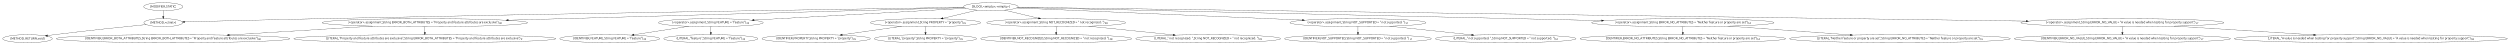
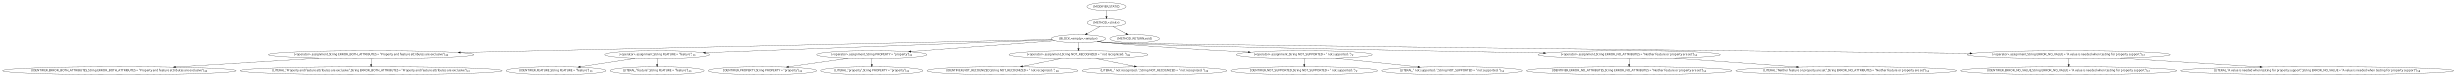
  digraph {
    fontname=Ubuntu
    node [fontname=Ubuntu]
    edge [fontname=Ubuntu]
    n1 [label=<(METHOD,&lt;clinit&gt;)>]
    n2 [label=<(BLOCK,&lt;empty&gt;,&lt;empty&gt;)>]
    n3 [label=<(METHOD_RETURN,void)>]
    n4 [label=<(&lt;operator&gt;.assignment,String ERROR_BOTH_ATTRIBUTES = &quot;Property and feature attributes are exclusive&quot;)<SUB>40</SUB>>]
    n5 [label=<(&lt;operator&gt;.assignment,String FEATURE = &quot;feature&quot;)<SUB>43</SUB>>]
    n6 [label=<(&lt;operator&gt;.assignment,String PROPERTY = &quot;property&quot;)<SUB>45</SUB>>]
    n7 [label=<(&lt;operator&gt;.assignment,String NOT_RECOGNIZED = &quot; not recognized: &quot;)<SUB>48</SUB>>]
    n8 [label=<(&lt;operator&gt;.assignment,String NOT_SUPPORTED = &quot; not supported: &quot;)<SUB>51</SUB>>]
    n9 [label=<(&lt;operator&gt;.assignment,String ERROR_NO_ATTRIBUTES = &quot;Neither feature or property are set&quot;)<SUB>54</SUB>>]
    n10 [label=<(&lt;operator&gt;.assignment,String ERROR_NO_VALUE = &quot;A value is needed when testing for property support&quot;)<SUB>57</SUB>>]
    n11 [label=<(MODIFIER,STATIC)>]
    n12 [label=<(IDENTIFIER,ERROR_BOTH_ATTRIBUTES,String ERROR_BOTH_ATTRIBUTES = &quot;Property and feature attributes are exclusive&quot;)<SUB>40</SUB>>]
    n13 [label=<(LITERAL,&quot;Property and feature attributes are exclusive&quot;,String ERROR_BOTH_ATTRIBUTES = &quot;Property and feature attributes are exclusive&quot;)<SUB>41</SUB>>]
    n14 [label=<(IDENTIFIER,FEATURE,String FEATURE = &quot;feature&quot;)<SUB>43</SUB>>]
    n15 [label=<(LITERAL,&quot;feature&quot;,String FEATURE = &quot;feature&quot;)<SUB>43</SUB>>]
    n16 [label=<(IDENTIFIER,PROPERTY,String PROPERTY = &quot;property&quot;)<SUB>45</SUB>>]
    n17 [label=<(LITERAL,&quot;property&quot;,String PROPERTY = &quot;property&quot;)<SUB>45</SUB>>]
    n18 [label=<(IDENTIFIER,NOT_RECOGNIZED,String NOT_RECOGNIZED = &quot; not recognized: &quot;)<SUB>48</SUB>>]
    n19 [label=<(LITERAL,&quot; not recognized: &quot;,String NOT_RECOGNIZED = &quot; not recognized: &quot;)<SUB>49</SUB>>]
    n20 [label=<(IDENTIFIER,NOT_SUPPORTED,String NOT_SUPPORTED = &quot; not supported: &quot;)<SUB>51</SUB>>]
    n21 [label=<(LITERAL,&quot; not supported: &quot;,String NOT_SUPPORTED = &quot; not supported: &quot;)<SUB>52</SUB>>]
    n22 [label=<(IDENTIFIER,ERROR_NO_ATTRIBUTES,String ERROR_NO_ATTRIBUTES = &quot;Neither feature or property are set&quot;)<SUB>54</SUB>>]
    n23 [label=<(LITERAL,&quot;Neither feature or property are set&quot;,String ERROR_NO_ATTRIBUTES = &quot;Neither feature or property are set&quot;)<SUB>55</SUB>>]
    n24 [label=<(IDENTIFIER,ERROR_NO_VALUE,String ERROR_NO_VALUE = &quot;A value is needed when testing for property support&quot;)<SUB>57</SUB>>]
    n25 [label=<(LITERAL,&quot;A value is needed when testing for property support&quot;,String ERROR_NO_VALUE = &quot;A value is needed when testing for property support&quot;)<SUB>58</SUB>>]
-   n2 -> n1
+   n1 -> n2
    n1 -> n3
    n2 -> n4
    n2 -> n5
    n2 -> n6
    n2 -> n7
    n2 -> n8
    n2 -> n9
    n2 -> n10
    n4 -> n12
    n4 -> n13
    n5 -> n14
    n5 -> n15
    n6 -> n16
    n6 -> n17
    n7 -> n18
    n7 -> n19
    n8 -> n20
    n8 -> n21
    n9 -> n22
    n9 -> n23
    n10 -> n24
    n10 -> n25
    n11 -> n1
  }
